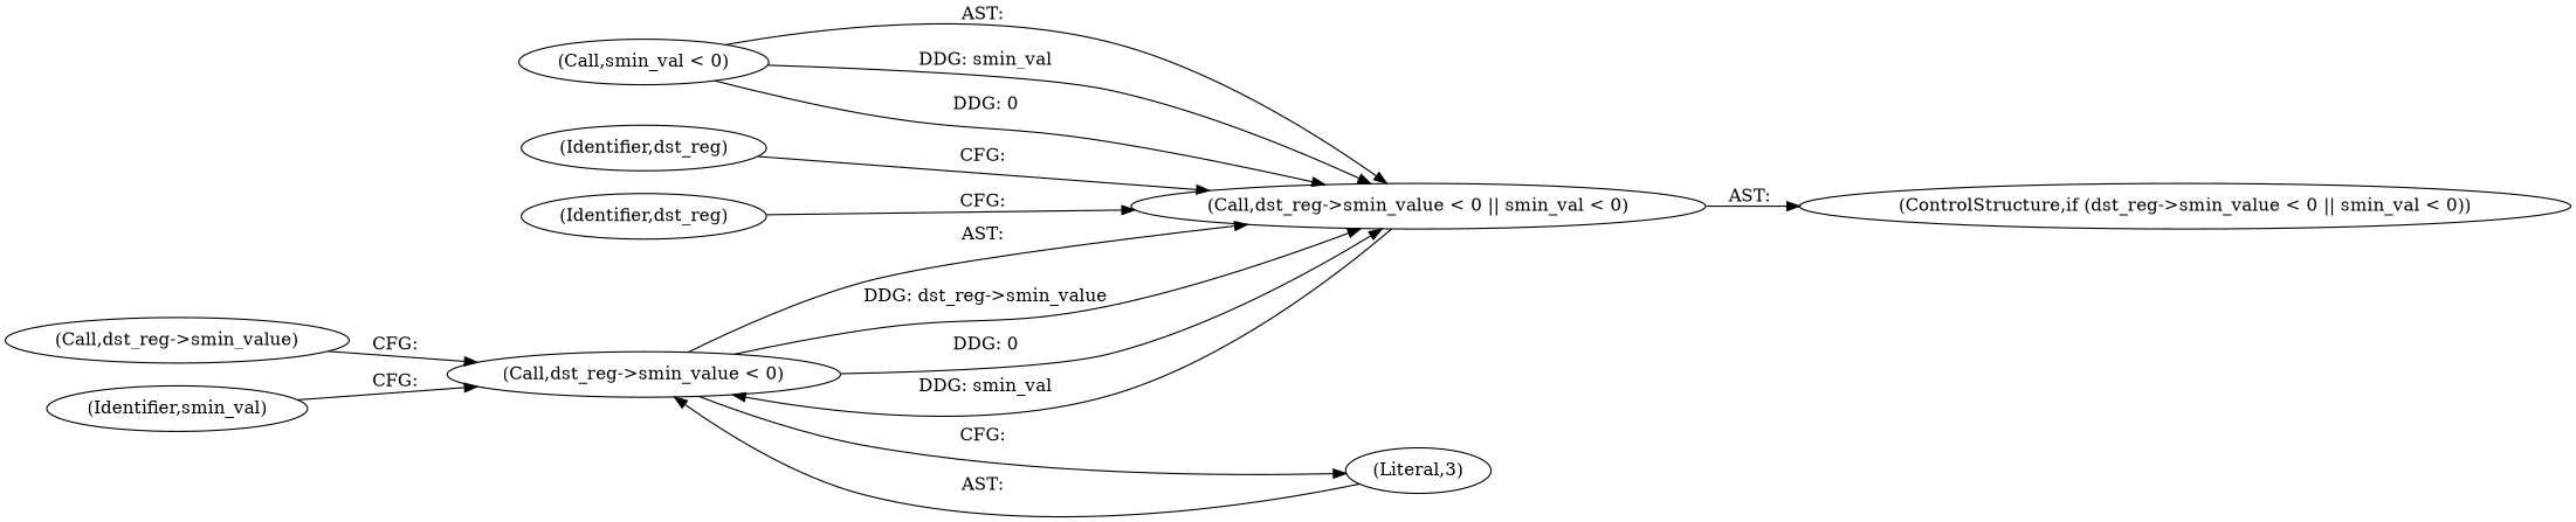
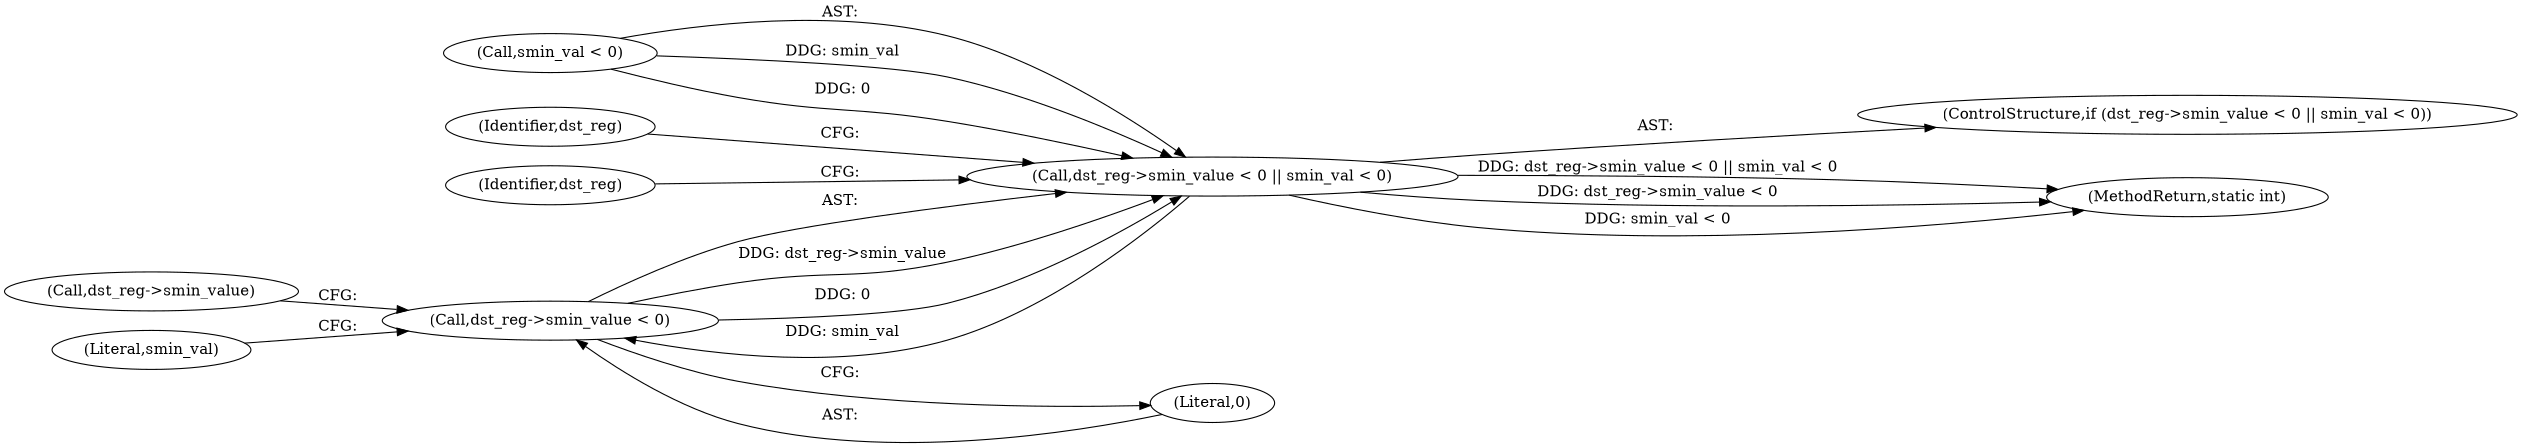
  digraph {
    rankdir=LR
    n1 [label="(Call,dst_reg->smin_value < 0)"]
    n2 [label="(Call,dst_reg->smin_value < 0 || smin_val < 0)"]
-   n3 [label="(Literal,3)"]
+   n3 [label="(Literal,0)"]
    n4 [label="(ControlStructure,if (dst_reg->smin_value < 0 || smin_val < 0))"]
+   n5 [label="(MethodReturn,static int)"]
    n6 [label="(Call,smin_val < 0)"]
    n7 [label="(Call,dst_reg->smin_value)"]
    n8 [label="(Identifier,dst_reg)"]
-   n9 [label="(Identifier,smin_val)"]
+   n9 [label="(Literal,smin_val)"]
    n10 [label="(Identifier,dst_reg)"]
    n1 -> n2 [label="AST: "]
    n1 -> n2 [label="DDG: dst_reg->smin_value"]
    n1 -> n2 [label="DDG: 0"]
    n1 -> n3 [label="CFG: "]
    n2 -> n1 [label="DDG: smin_val"]
    n2 -> n4 [label="AST: "]
+   n2 -> n5 [label="DDG: dst_reg->smin_value < 0 || smin_val < 0"]
+   n2 -> n5 [label="DDG: dst_reg->smin_value < 0"]
+   n2 -> n5 [label="DDG: smin_val < 0"]
    n3 -> n1 [label="AST: "]
    n6 -> n2 [label="AST: "]
    n6 -> n2 [label="DDG: smin_val"]
    n6 -> n2 [label="DDG: 0"]
    n7 -> n1 [label="CFG: "]
    n8 -> n2 [label="CFG: "]
    n9 -> n1 [label="CFG: "]
    n10 -> n2 [label="CFG: "]
  }
